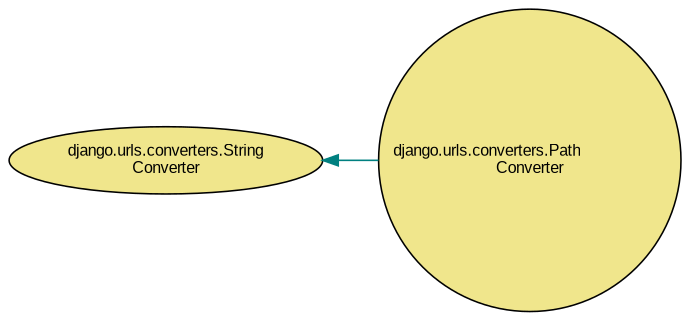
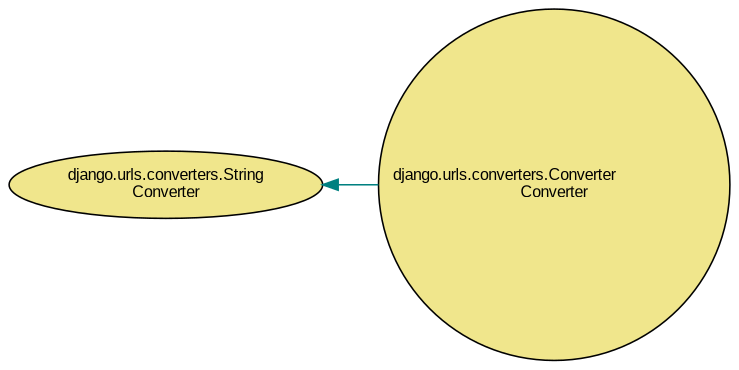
  digraph {
    rankdir=LR
    fontname="Liberation Sans"
    node [color=black fillcolor=khaki fontname="Liberation Sans" fontsize=10 style=filled]
-   n1 [fontcolor=black height=0.2 label="django.urls.converters.Path\lConverter" shape=circle width=0.4]
+   n1 [fontcolor=black height=0.2 label="django.urls.converters.Converter\lConverter" shape=circle width=0.4]
    n2 [height=0.2 label="django.urls.converters.String\lConverter" shape=ellipse width=0.4]
    n2 -> n1 [color=teal dir=back fontname="Liberation Sans" fontsize=10 labelfontname=Helvetica labelfontsize=10 style=solid]
  }
